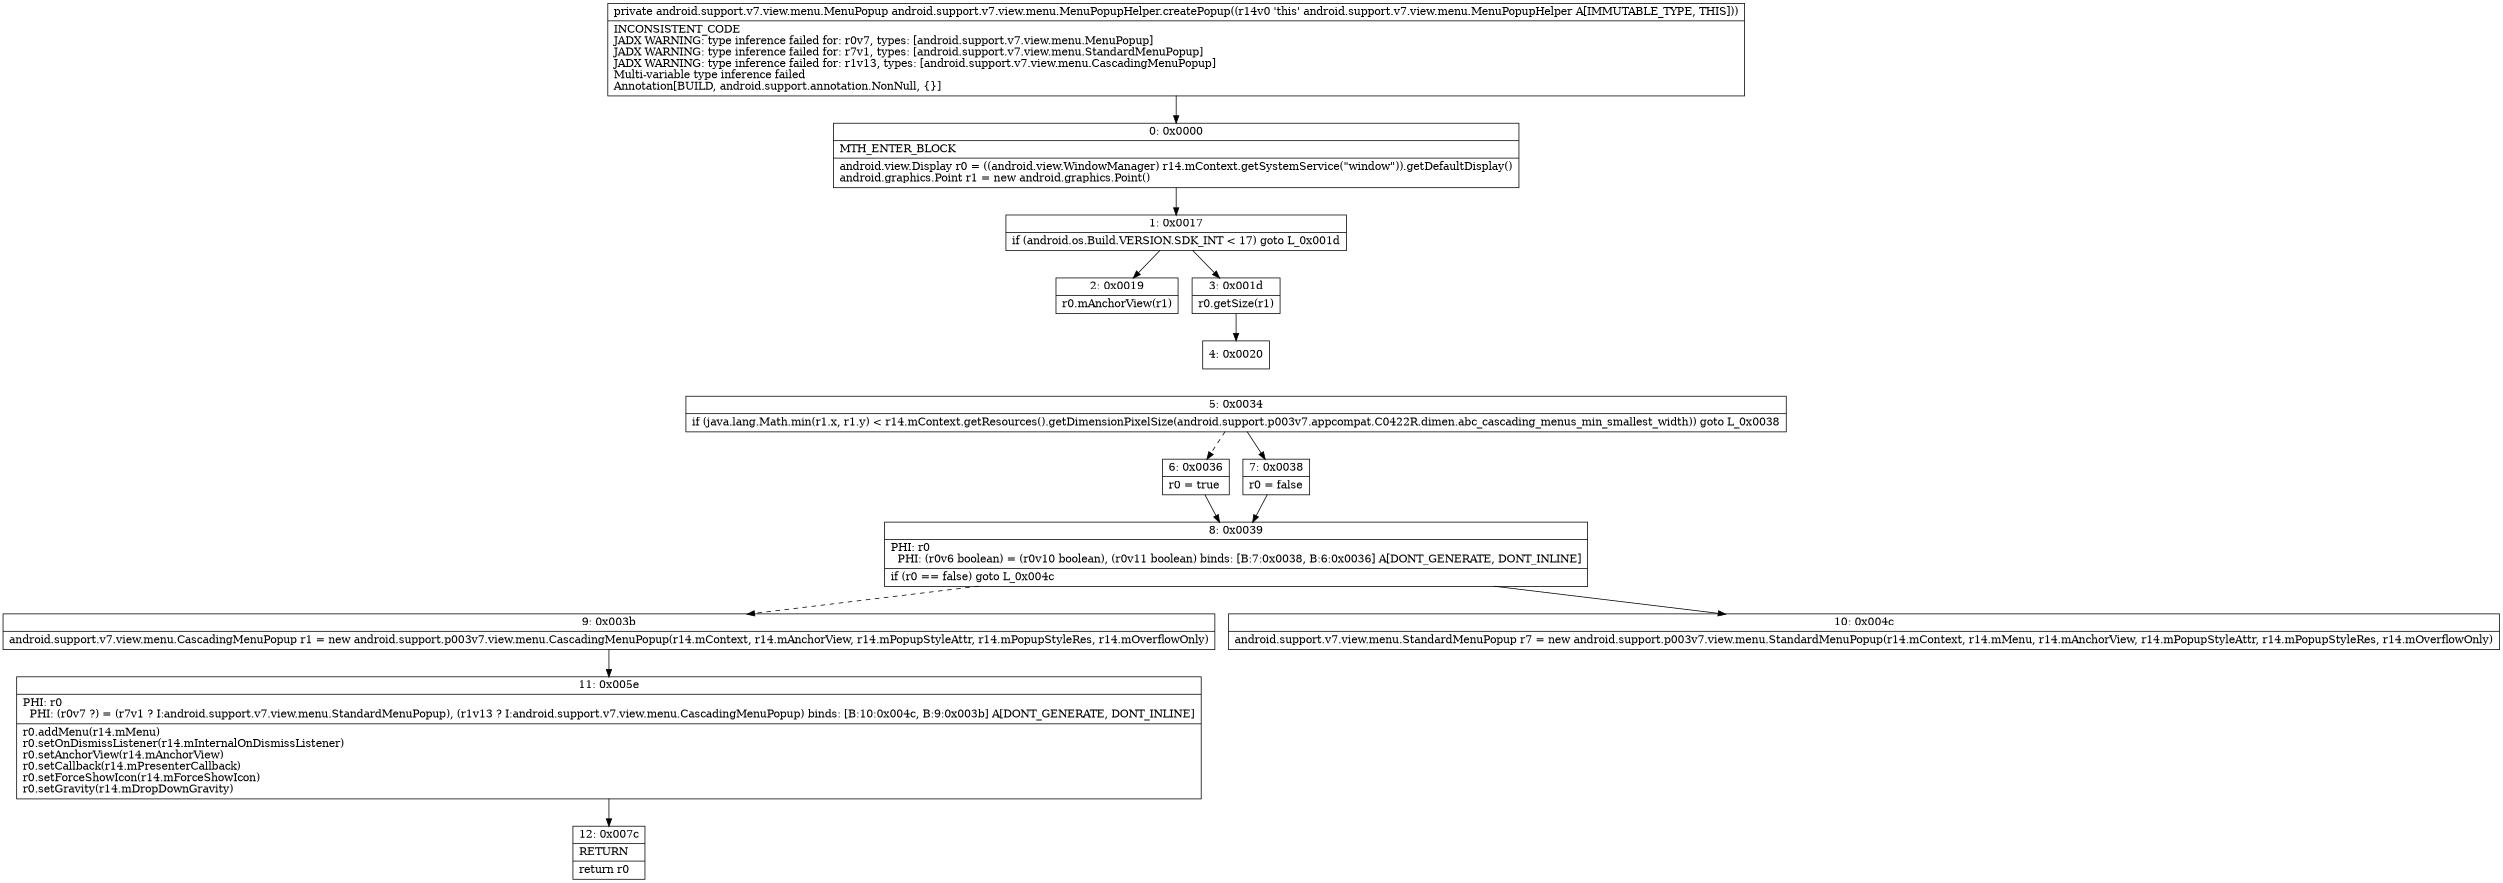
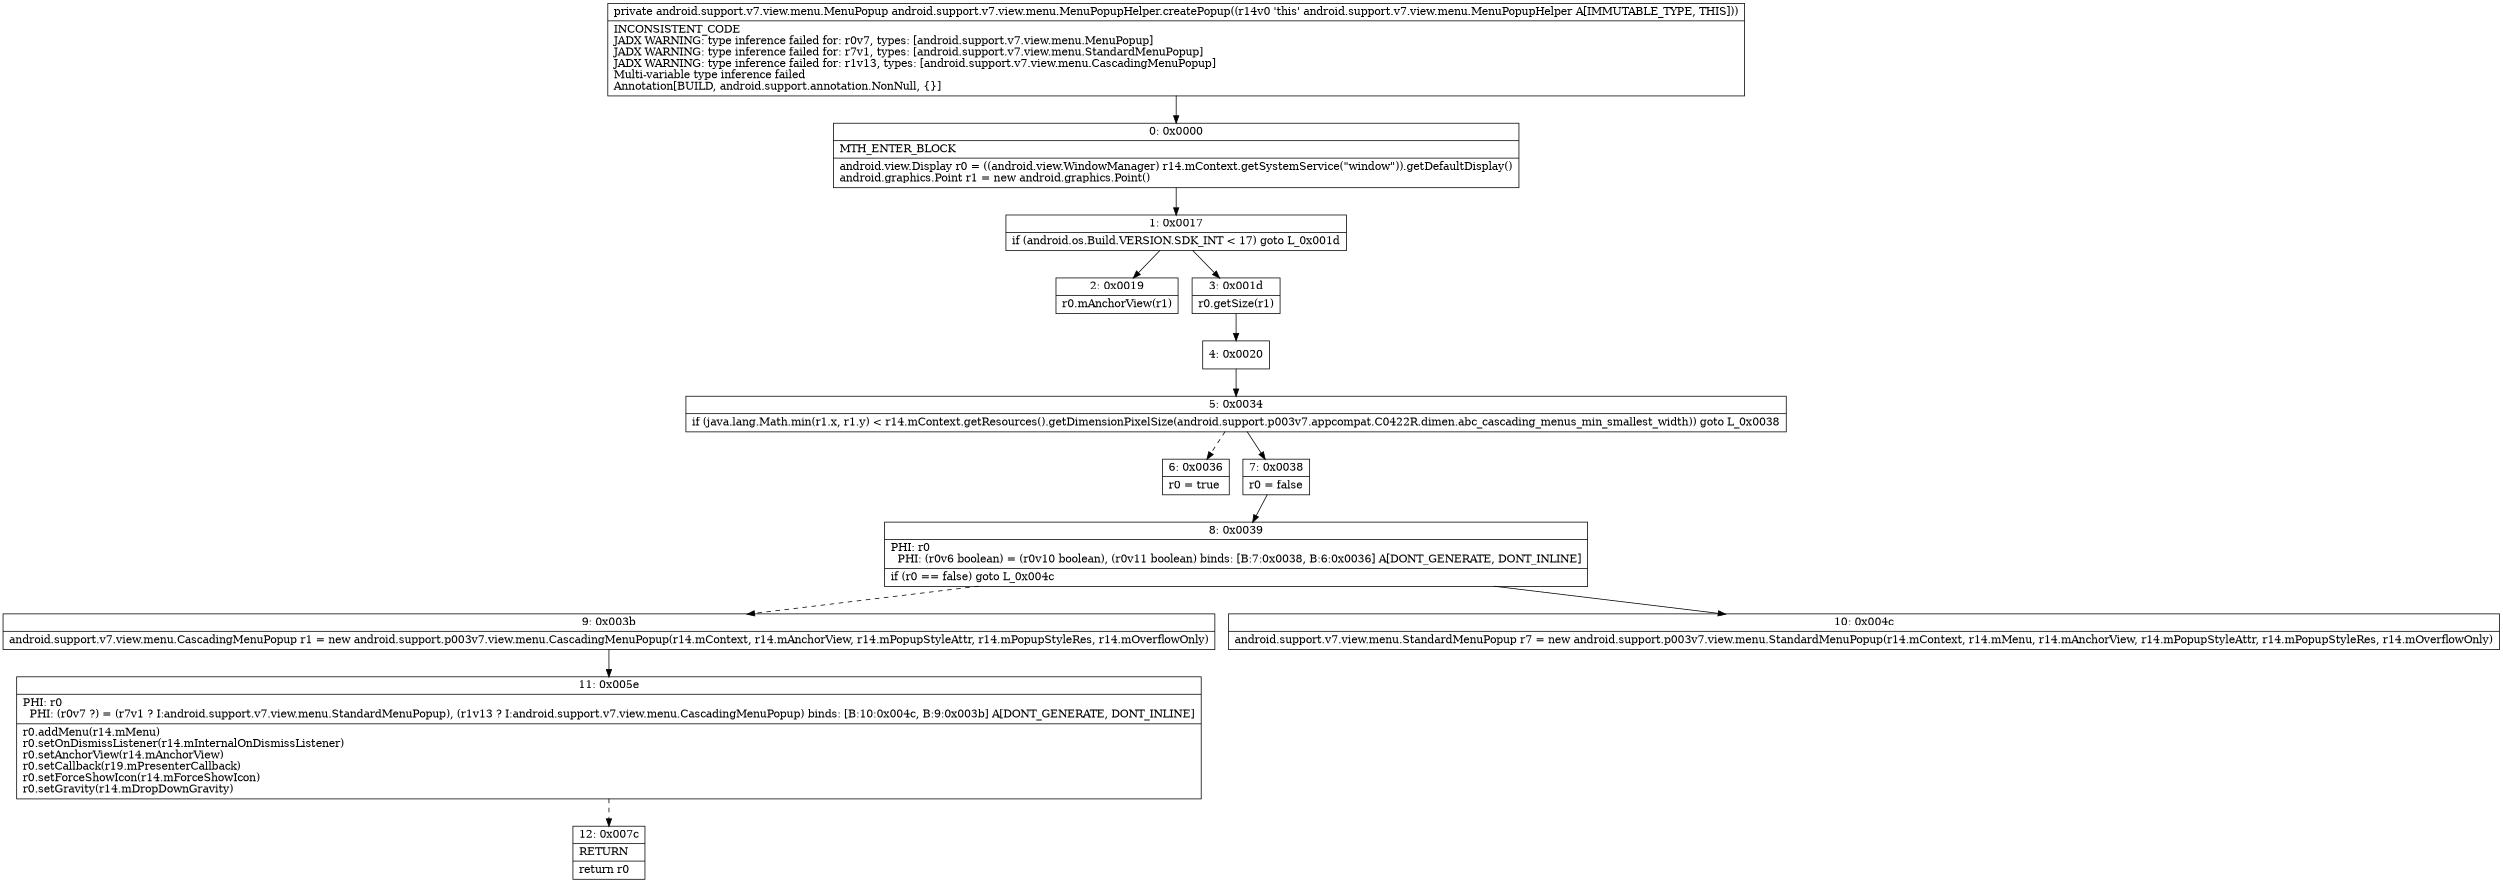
  digraph {
    node [shape=record]
    n1 [label="{0\:\ 0x0000|MTH_ENTER_BLOCK\l|android.view.Display r0 = ((android.view.WindowManager) r14.mContext.getSystemService(\"window\")).getDefaultDisplay()\landroid.graphics.Point r1 = new android.graphics.Point()\l}"]
    n2 [label="{1\:\ 0x0017|if (android.os.Build.VERSION.SDK_INT \< 17) goto L_0x001d\l}"]
    n3 [label="{2\:\ 0x0019|r0.mAnchorView(r1)\l}"]
    n4 [label="{3\:\ 0x001d|r0.getSize(r1)\l}"]
    n5 [label="{4\:\ 0x0020}"]
    n6 [label="{5\:\ 0x0034|if (java.lang.Math.min(r1.x, r1.y) \< r14.mContext.getResources().getDimensionPixelSize(android.support.p003v7.appcompat.C0422R.dimen.abc_cascading_menus_min_smallest_width)) goto L_0x0038\l}"]
    n7 [label="{6\:\ 0x0036|r0 = true\l}"]
    n8 [label="{7\:\ 0x0038|r0 = false\l}"]
    n9 [label="{8\:\ 0x0039|PHI: r0 \l  PHI: (r0v6 boolean) = (r0v10 boolean), (r0v11 boolean) binds: [B:7:0x0038, B:6:0x0036] A[DONT_GENERATE, DONT_INLINE]\l|if (r0 == false) goto L_0x004c\l}"]
    n10 [label="{9\:\ 0x003b|android.support.v7.view.menu.CascadingMenuPopup r1 = new android.support.p003v7.view.menu.CascadingMenuPopup(r14.mContext, r14.mAnchorView, r14.mPopupStyleAttr, r14.mPopupStyleRes, r14.mOverflowOnly)\l}"]
    n11 [label="{10\:\ 0x004c|android.support.v7.view.menu.StandardMenuPopup r7 = new android.support.p003v7.view.menu.StandardMenuPopup(r14.mContext, r14.mMenu, r14.mAnchorView, r14.mPopupStyleAttr, r14.mPopupStyleRes, r14.mOverflowOnly)\l}"]
-   n12 [label="{11\:\ 0x005e|PHI: r0 \l  PHI: (r0v7 ?) = (r7v1 ? I:android.support.v7.view.menu.StandardMenuPopup), (r1v13 ? I:android.support.v7.view.menu.CascadingMenuPopup) binds: [B:10:0x004c, B:9:0x003b] A[DONT_GENERATE, DONT_INLINE]\l|r0.addMenu(r14.mMenu)\lr0.setOnDismissListener(r14.mInternalOnDismissListener)\lr0.setAnchorView(r14.mAnchorView)\lr0.setCallback(r14.mPresenterCallback)\lr0.setForceShowIcon(r14.mForceShowIcon)\lr0.setGravity(r14.mDropDownGravity)\l}"]
+   n12 [label="{11\:\ 0x005e|PHI: r0 \l  PHI: (r0v7 ?) = (r7v1 ? I:android.support.v7.view.menu.StandardMenuPopup), (r1v13 ? I:android.support.v7.view.menu.CascadingMenuPopup) binds: [B:10:0x004c, B:9:0x003b] A[DONT_GENERATE, DONT_INLINE]\l|r0.addMenu(r14.mMenu)\lr0.setOnDismissListener(r14.mInternalOnDismissListener)\lr0.setAnchorView(r14.mAnchorView)\lr0.setCallback(r19.mPresenterCallback)\lr0.setForceShowIcon(r14.mForceShowIcon)\lr0.setGravity(r14.mDropDownGravity)\l}"]
    n13 [label="{12\:\ 0x007c|RETURN\l|return r0\l}"]
    n14 [label="{private android.support.v7.view.menu.MenuPopup android.support.v7.view.menu.MenuPopupHelper.createPopup((r14v0 'this' android.support.v7.view.menu.MenuPopupHelper A[IMMUTABLE_TYPE, THIS]))  | INCONSISTENT_CODE\lJADX WARNING: type inference failed for: r0v7, types: [android.support.v7.view.menu.MenuPopup]\lJADX WARNING: type inference failed for: r7v1, types: [android.support.v7.view.menu.StandardMenuPopup]\lJADX WARNING: type inference failed for: r1v13, types: [android.support.v7.view.menu.CascadingMenuPopup]\lMulti\-variable type inference failed\lAnnotation[BUILD, android.support.annotation.NonNull, \{\}]\l}"]
    n1 -> n2
    n2 -> n3 [style=solid]
    n2 -> n4
    n4 -> n5
+   n5 -> n6
    n6 -> n7 [style=dashed]
    n6 -> n8
-   n7 -> n9
    n8 -> n9
    n9 -> n10 [style=dashed]
    n9 -> n11
    n10 -> n12
-   n12 -> n13
+   n12 -> n13 [style=dashed]
    n14 -> n1
  }
